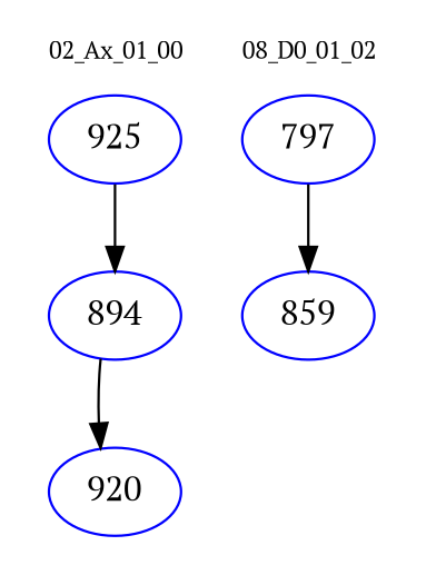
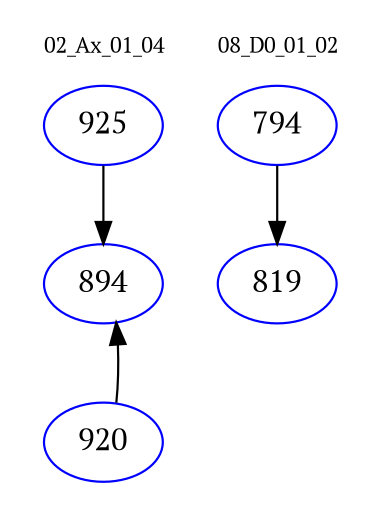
  digraph {
    fontname="PT Serif"
    node [color=blue fontname="PT Serif"]
    edge [color=black fontname="PT Serif"]
    n1 [label=925]
    n2 [label=894]
    n3 [label=920]
-   n4 [label=797]
-   n5 [label=859]
+   n4 [label=794]
+   n5 [label=819]
    subgraph cluster_1 {
      color=white
      fontsize=10
-     label="02_Ax_01_00"
+     label="02_Ax_01_04"
      n1
      n2
      n3
    }
    subgraph cluster_2 {
      color=white
      fontsize=10
      label="08_D0_01_02"
      n4
      n5
    }
    n1 -> n2
-   n2 -> n3
+   n3 -> n2
    n4 -> n5
  }
